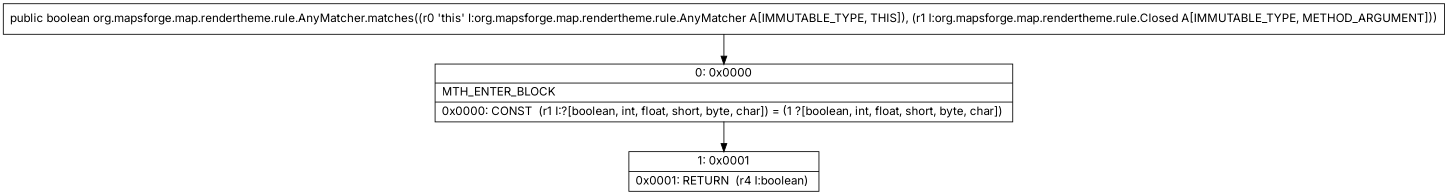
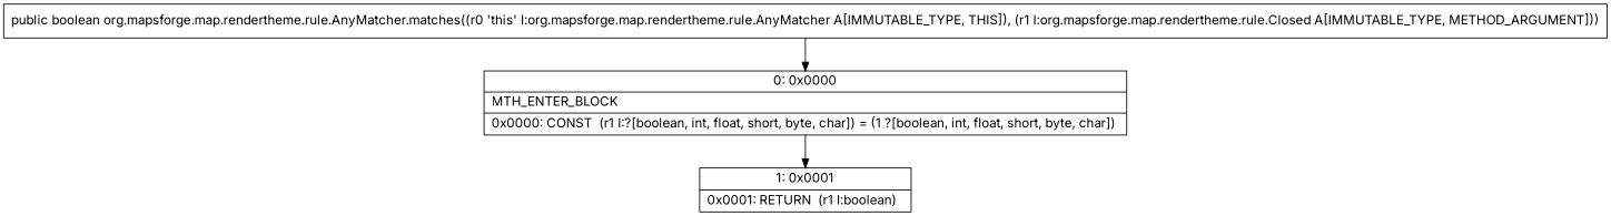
  digraph {
    fontname=Inter
    node [shape=record fontname=Inter]
    edge [fontname=Inter]
    n1 [label="{0\:\ 0x0000|MTH_ENTER_BLOCK\l|0x0000: CONST  (r1 I:?[boolean, int, float, short, byte, char]) = (1 ?[boolean, int, float, short, byte, char]) \l}"]
-   n2 [label="{1\:\ 0x0001|0x0001: RETURN  (r4 I:boolean) \l}"]
+   n2 [label="{1\:\ 0x0001|0x0001: RETURN  (r1 I:boolean) \l}"]
    n3 [label="{public boolean org.mapsforge.map.rendertheme.rule.AnyMatcher.matches((r0 'this' I:org.mapsforge.map.rendertheme.rule.AnyMatcher A[IMMUTABLE_TYPE, THIS]), (r1 I:org.mapsforge.map.rendertheme.rule.Closed A[IMMUTABLE_TYPE, METHOD_ARGUMENT])) }"]
    n1 -> n2
    n3 -> n1
  }
